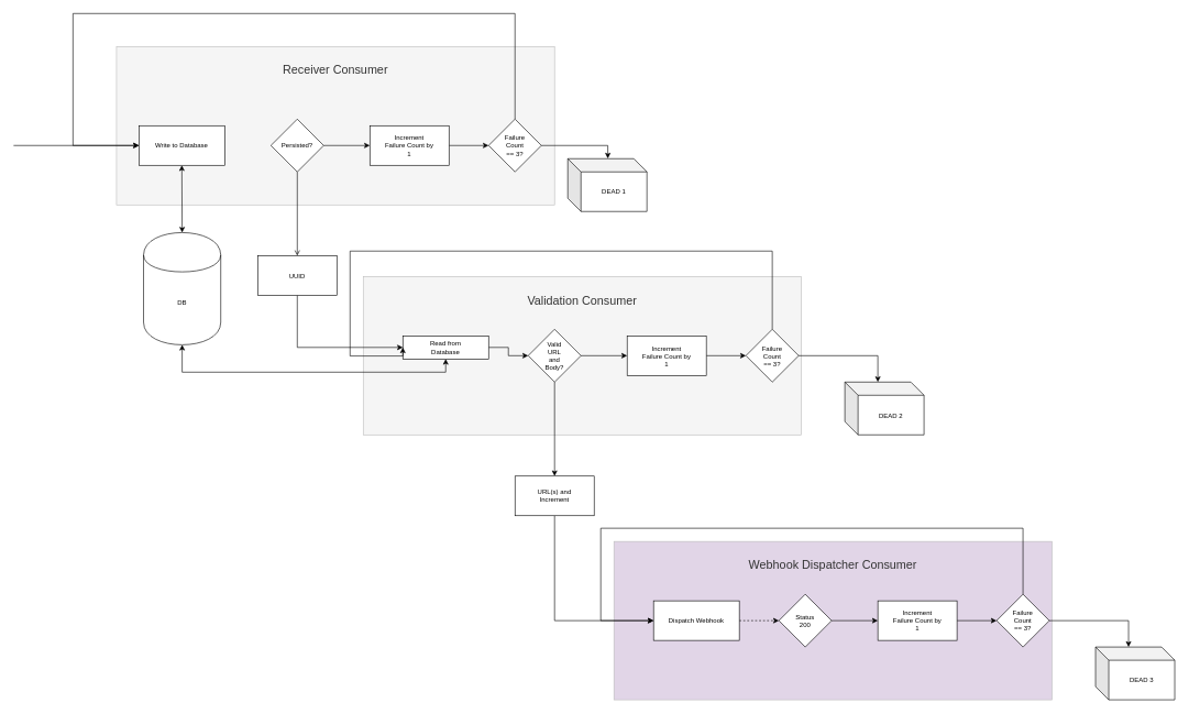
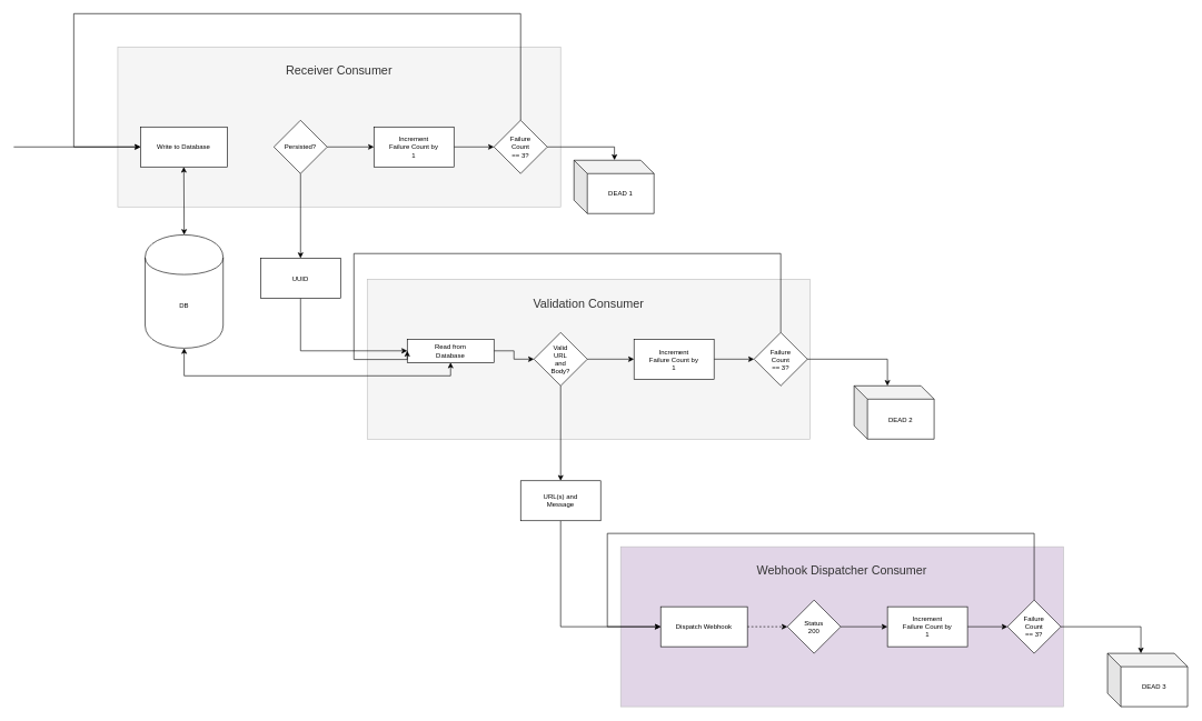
  <mxCell id="0" />
  <mxCell id="1" parent="0" />
  <mxCell id="2" value="&lt;p style=&quot;text-align: right ; line-height: 130% ; font-size: 18px&quot;&gt;Webhook Dispatcher Consumer&lt;/p&gt;" style="rounded=0;whiteSpace=wrap;html=1;fontSize=18;verticalAlign=top;fillColor=#e1d5e7;strokeColor=#BDBDBD;fontColor=#333333;" vertex="1" parent="1"><mxGeometry x="930" y="820" width="664" height="240" as="geometry" /></mxCell>
  <mxCell id="3" value="&lt;p style=&quot;text-align: right ; line-height: 130% ; font-size: 18px&quot;&gt;Validation Consumer&lt;/p&gt;" style="rounded=0;whiteSpace=wrap;html=1;fontSize=18;verticalAlign=top;fillColor=#f5f5f5;strokeColor=#BDBDBD;fontColor=#333333;" parent="1" vertex="1"><mxGeometry x="550" y="418.5" width="664" height="240" as="geometry" /></mxCell>
  <mxCell id="4" value="&lt;p style=&quot;text-align: right; line-height: 130%; font-size: 18px;&quot;&gt;Receiver Consumer&lt;/p&gt;" style="rounded=0;whiteSpace=wrap;html=1;fontSize=18;verticalAlign=top;fillColor=#f5f5f5;strokeColor=#BDBDBD;fontColor=#333333;" parent="1" vertex="1"><mxGeometry x="176" y="70" width="664" height="240" as="geometry" /></mxCell>
  <mxCell id="5" style="edgeStyle=orthogonalEdgeStyle;rounded=0;orthogonalLoop=1;jettySize=auto;html=1;exitX=0.5;exitY=1;exitDx=0;exitDy=0;entryX=0.5;entryY=1;entryDx=0;entryDy=0;fontSize=18;fontColor=#333333;startArrow=classic;startFill=1;" parent="1" source="6" target="22" edge="1"><mxGeometry relative="1" as="geometry" /></mxCell>
  <mxCell id="6" value="DB" style="shape=cylinder;whiteSpace=wrap;html=1;boundedLbl=1;backgroundOutline=1;fontSize=10;spacingRight=12;spacingLeft=12;spacing=12;" parent="1" vertex="1"><mxGeometry x="217" y="352" width="117" height="170" as="geometry" /></mxCell>
  <mxCell id="7" value="Write to Database" style="rounded=0;whiteSpace=wrap;html=1;fontSize=10;spacingRight=12;spacingLeft=12;spacing=12;" parent="1" vertex="1"><mxGeometry x="210" y="190" width="130" height="60" as="geometry" /></mxCell>
  <mxCell id="8" style="edgeStyle=orthogonalEdgeStyle;rounded=0;orthogonalLoop=1;jettySize=auto;html=1;exitX=0.5;exitY=1;exitDx=0;exitDy=0;entryX=0;entryY=0.5;entryDx=0;entryDy=0;fontSize=18;fontColor=#333333;" parent="1" source="9" target="22" edge="1"><mxGeometry relative="1" as="geometry" /></mxCell>
  <mxCell id="9" value="UUID" style="rounded=0;whiteSpace=wrap;html=1;fontSize=10;spacingRight=12;spacingLeft=12;spacing=12;" parent="1" vertex="1"><mxGeometry x="390" y="387" width="120" height="60" as="geometry" /></mxCell>
- <mxCell id="10" style="edgeStyle=orthogonalEdgeStyle;rounded=0;orthogonalLoop=1;jettySize=auto;html=1;exitX=0.5;exitY=1;exitDx=0;exitDy=0;fontSize=10;spacingRight=12;spacingLeft=12;spacing=12;endArrow=open;" parent="1" source="12" target="9" edge="1"><mxGeometry relative="1" as="geometry" /></mxCell>
+ <mxCell id="10" style="edgeStyle=orthogonalEdgeStyle;rounded=0;orthogonalLoop=1;jettySize=auto;html=1;exitX=0.5;exitY=1;exitDx=0;exitDy=0;fontSize=10;spacingRight=12;spacingLeft=12;spacing=12;" parent="1" source="12" target="9" edge="1"><mxGeometry relative="1" as="geometry" /></mxCell>
  <mxCell id="11" style="edgeStyle=orthogonalEdgeStyle;rounded=0;orthogonalLoop=1;jettySize=auto;html=1;exitX=1;exitY=0.5;exitDx=0;exitDy=0;entryX=0;entryY=0.5;entryDx=0;entryDy=0;fontSize=10;spacingRight=12;spacingLeft=12;spacing=12;" parent="1" source="12" target="15" edge="1"><mxGeometry relative="1" as="geometry" /></mxCell>
  <mxCell id="12" value="Persisted?" style="rhombus;whiteSpace=wrap;html=1;fontSize=10;spacingRight=12;spacingLeft=12;spacing=12;" parent="1" vertex="1"><mxGeometry x="410" y="180" width="80" height="80" as="geometry" /></mxCell>
  <mxCell id="13" value="" style="endArrow=classic;startArrow=classic;html=1;fontSize=10;spacingRight=12;spacingLeft=12;spacing=12;entryX=0.5;entryY=0;entryDx=0;entryDy=0;" parent="1" target="6" edge="1"><mxGeometry width="50" height="50" relative="1" as="geometry"><mxPoint x="275" y="250" as="sourcePoint" /><mxPoint x="275" y="410" as="targetPoint" /></mxGeometry></mxCell>
  <mxCell id="14" style="edgeStyle=orthogonalEdgeStyle;rounded=0;orthogonalLoop=1;jettySize=auto;html=1;exitX=1;exitY=0.5;exitDx=0;exitDy=0;entryX=0;entryY=0.5;entryDx=0;entryDy=0;fontSize=10;spacingRight=12;spacingLeft=12;spacing=12;" parent="1" source="15" target="18" edge="1"><mxGeometry relative="1" as="geometry" /></mxCell>
  <mxCell id="15" value="Increment Failure Count by 1" style="rounded=0;whiteSpace=wrap;html=1;fontSize=10;spacingRight=12;spacingLeft=12;spacing=12;" parent="1" vertex="1"><mxGeometry x="560" y="190" width="120" height="60" as="geometry" /></mxCell>
  <mxCell id="16" style="edgeStyle=orthogonalEdgeStyle;rounded=0;orthogonalLoop=1;jettySize=auto;html=1;exitX=0.5;exitY=0;exitDx=0;exitDy=0;entryX=0;entryY=0.5;entryDx=0;entryDy=0;fontSize=10;spacingRight=12;spacingLeft=12;spacing=12;" parent="1" source="18" target="7" edge="1"><mxGeometry relative="1" as="geometry"><Array as="points"><mxPoint x="780" y="20" /><mxPoint x="110" y="20" /><mxPoint x="110" y="220" /></Array></mxGeometry></mxCell>
  <mxCell id="17" style="edgeStyle=orthogonalEdgeStyle;rounded=0;orthogonalLoop=1;jettySize=auto;html=1;exitX=1;exitY=0.5;exitDx=0;exitDy=0;entryX=0.506;entryY=-0.004;entryDx=0;entryDy=0;entryPerimeter=0;fontSize=10;spacingRight=12;spacingLeft=12;spacing=12;" parent="1" source="18" target="19" edge="1"><mxGeometry relative="1" as="geometry" /></mxCell>
  <mxCell id="18" value="Failure Count == 3?" style="rhombus;whiteSpace=wrap;html=1;fontSize=10;spacingRight=12;spacingLeft=12;spacing=12;" parent="1" vertex="1"><mxGeometry x="740" y="180" width="80" height="80" as="geometry" /></mxCell>
  <mxCell id="19" value="DEAD 1" style="shape=cube;whiteSpace=wrap;html=1;boundedLbl=1;backgroundOutline=1;darkOpacity=0.05;darkOpacity2=0.1;fontSize=10;spacingRight=12;spacingLeft=12;spacing=12;" parent="1" vertex="1"><mxGeometry x="860" y="240" width="120" height="80" as="geometry" /></mxCell>
  <mxCell id="20" value="" style="endArrow=classic;html=1;fontSize=10;entryX=0;entryY=0.5;entryDx=0;entryDy=0;" parent="1" target="7" edge="1"><mxGeometry width="50" height="50" relative="1" as="geometry"><mxPoint x="20" y="220" as="sourcePoint" /><mxPoint x="70" y="170" as="targetPoint" /></mxGeometry></mxCell>
  <mxCell id="21" style="edgeStyle=orthogonalEdgeStyle;rounded=0;orthogonalLoop=1;jettySize=auto;html=1;exitX=1;exitY=0.5;exitDx=0;exitDy=0;entryX=0;entryY=0.5;entryDx=0;entryDy=0;startArrow=none;startFill=0;fontSize=18;fontColor=#333333;" parent="1" source="22" target="24" edge="1"><mxGeometry relative="1" as="geometry" /></mxCell>
  <mxCell id="22" value="Read from Database" style="rounded=0;whiteSpace=wrap;html=1;fontSize=10;spacingRight=12;spacingLeft=12;spacing=12;" parent="1" vertex="1"><mxGeometry x="610" y="508.5" width="130" height="35" as="geometry" /></mxCell>
  <mxCell id="23" style="edgeStyle=orthogonalEdgeStyle;rounded=0;orthogonalLoop=1;jettySize=auto;html=1;entryX=0.5;entryY=0;entryDx=0;entryDy=0;" edge="1" parent="1" source="24" target="33"><mxGeometry relative="1" as="geometry" /></mxCell>
  <mxCell id="24" value="Valid URL and Body?" style="rhombus;whiteSpace=wrap;html=1;fontSize=10;spacingRight=12;spacingLeft=12;spacing=12;" parent="1" vertex="1"><mxGeometry x="800" y="498.5" width="80" height="80" as="geometry" /></mxCell>
  <mxCell id="25" style="edgeStyle=orthogonalEdgeStyle;rounded=0;orthogonalLoop=1;jettySize=auto;html=1;exitX=1;exitY=0.5;exitDx=0;exitDy=0;entryX=0;entryY=0.5;entryDx=0;entryDy=0;fontSize=10;spacingRight=12;spacingLeft=12;spacing=12;" parent="1" source="24" target="27" edge="1"><mxGeometry relative="1" as="geometry"><mxPoint x="880" y="538.5" as="sourcePoint" /></mxGeometry></mxCell>
  <mxCell id="26" style="edgeStyle=orthogonalEdgeStyle;rounded=0;orthogonalLoop=1;jettySize=auto;html=1;exitX=1;exitY=0.5;exitDx=0;exitDy=0;entryX=0;entryY=0.5;entryDx=0;entryDy=0;fontSize=10;spacingRight=12;spacingLeft=12;spacing=12;" parent="1" source="27" target="30" edge="1"><mxGeometry relative="1" as="geometry" /></mxCell>
  <mxCell id="27" value="Increment Failure Count by 1" style="rounded=0;whiteSpace=wrap;html=1;fontSize=10;spacingRight=12;spacingLeft=12;spacing=12;" parent="1" vertex="1"><mxGeometry x="950" y="508.5" width="120" height="60" as="geometry" /></mxCell>
  <mxCell id="28" style="edgeStyle=orthogonalEdgeStyle;rounded=0;orthogonalLoop=1;jettySize=auto;html=1;exitX=1;exitY=0.5;exitDx=0;exitDy=0;entryX=0;entryY=0;entryDx=50;entryDy=0;entryPerimeter=0;startArrow=none;startFill=0;fontSize=18;fontColor=#333333;" parent="1" source="30" target="31" edge="1"><mxGeometry relative="1" as="geometry" /></mxCell>
  <mxCell id="29" style="edgeStyle=orthogonalEdgeStyle;rounded=0;orthogonalLoop=1;jettySize=auto;html=1;exitX=0.5;exitY=0;exitDx=0;exitDy=0;entryX=0;entryY=0.5;entryDx=0;entryDy=0;" edge="1" parent="1" source="30" target="22"><mxGeometry relative="1" as="geometry"><Array as="points"><mxPoint x="1170" y="380" /><mxPoint x="530" y="380" /><mxPoint x="530" y="539" /></Array></mxGeometry></mxCell>
  <mxCell id="30" value="Failure Count == 3?" style="rhombus;whiteSpace=wrap;html=1;fontSize=10;spacingRight=12;spacingLeft=12;spacing=12;" parent="1" vertex="1"><mxGeometry x="1130" y="498.5" width="80" height="80" as="geometry" /></mxCell>
  <mxCell id="31" value="DEAD 2" style="shape=cube;whiteSpace=wrap;html=1;boundedLbl=1;backgroundOutline=1;darkOpacity=0.05;darkOpacity2=0.1;fontSize=10;spacingRight=12;spacingLeft=12;spacing=12;" parent="1" vertex="1"><mxGeometry x="1280" y="578.5" width="120" height="80" as="geometry" /></mxCell>
  <mxCell id="32" style="edgeStyle=orthogonalEdgeStyle;rounded=0;orthogonalLoop=1;jettySize=auto;html=1;exitX=0.5;exitY=1;exitDx=0;exitDy=0;entryX=0;entryY=0.5;entryDx=0;entryDy=0;" edge="1" parent="1" source="33" target="35"><mxGeometry relative="1" as="geometry" /></mxCell>
- <mxCell id="33" value="URL(s) and Increment" style="rounded=0;whiteSpace=wrap;html=1;fontSize=10;spacingRight=12;spacingLeft=12;spacing=12;" vertex="1" parent="1"><mxGeometry x="780" y="721" width="120" height="60" as="geometry" /></mxCell>
+ <mxCell id="33" value="URL(s) and Message" style="rounded=0;whiteSpace=wrap;html=1;fontSize=10;spacingRight=12;spacingLeft=12;spacing=12;" vertex="1" parent="1"><mxGeometry x="780" y="721" width="120" height="60" as="geometry" /></mxCell>
  <mxCell id="34" style="edgeStyle=orthogonalEdgeStyle;rounded=0;orthogonalLoop=1;jettySize=auto;html=1;exitX=1;exitY=0.5;exitDx=0;exitDy=0;entryX=0;entryY=0.5;entryDx=0;entryDy=0;startArrow=none;startFill=0;fontSize=18;fontColor=#333333;dashed=1;" edge="1" source="35" target="36" parent="1"><mxGeometry relative="1" as="geometry" /></mxCell>
  <mxCell id="35" value="Dispatch Webhook" style="rounded=0;whiteSpace=wrap;html=1;fontSize=10;spacingRight=12;spacingLeft=12;spacing=12;" vertex="1" parent="1"><mxGeometry x="990" y="910" width="130" height="60" as="geometry" /></mxCell>
  <mxCell id="36" value="Status 200" style="rhombus;whiteSpace=wrap;html=1;fontSize=10;spacingRight=12;spacingLeft=12;spacing=12;" vertex="1" parent="1"><mxGeometry x="1180" y="900" width="80" height="80" as="geometry" /></mxCell>
  <mxCell id="37" style="edgeStyle=orthogonalEdgeStyle;rounded=0;orthogonalLoop=1;jettySize=auto;html=1;exitX=1;exitY=0.5;exitDx=0;exitDy=0;entryX=0;entryY=0.5;entryDx=0;entryDy=0;fontSize=10;spacingRight=12;spacingLeft=12;spacing=12;" edge="1" source="36" target="39" parent="1"><mxGeometry relative="1" as="geometry"><mxPoint x="1260" y="940" as="sourcePoint" /></mxGeometry></mxCell>
  <mxCell id="38" style="edgeStyle=orthogonalEdgeStyle;rounded=0;orthogonalLoop=1;jettySize=auto;html=1;exitX=1;exitY=0.5;exitDx=0;exitDy=0;entryX=0;entryY=0.5;entryDx=0;entryDy=0;fontSize=10;spacingRight=12;spacingLeft=12;spacing=12;" edge="1" source="39" target="42" parent="1"><mxGeometry relative="1" as="geometry" /></mxCell>
  <mxCell id="39" value="Increment Failure Count by 1" style="rounded=0;whiteSpace=wrap;html=1;fontSize=10;spacingRight=12;spacingLeft=12;spacing=12;" vertex="1" parent="1"><mxGeometry x="1330" y="910" width="120" height="60" as="geometry" /></mxCell>
  <mxCell id="40" style="edgeStyle=orthogonalEdgeStyle;rounded=0;orthogonalLoop=1;jettySize=auto;html=1;exitX=1;exitY=0.5;exitDx=0;exitDy=0;entryX=0;entryY=0;entryDx=50;entryDy=0;entryPerimeter=0;startArrow=none;startFill=0;fontSize=18;fontColor=#333333;" edge="1" source="42" target="43" parent="1"><mxGeometry relative="1" as="geometry" /></mxCell>
  <mxCell id="41" style="edgeStyle=orthogonalEdgeStyle;rounded=0;orthogonalLoop=1;jettySize=auto;html=1;exitX=0.5;exitY=0;exitDx=0;exitDy=0;entryX=0;entryY=0.5;entryDx=0;entryDy=0;" edge="1" parent="1" source="42" target="35"><mxGeometry relative="1" as="geometry"><Array as="points"><mxPoint x="1550" y="800" /><mxPoint x="910" y="800" /><mxPoint x="910" y="940" /></Array></mxGeometry></mxCell>
  <mxCell id="42" value="Failure Count == 3?" style="rhombus;whiteSpace=wrap;html=1;fontSize=10;spacingRight=12;spacingLeft=12;spacing=12;" vertex="1" parent="1"><mxGeometry x="1510" y="900" width="80" height="80" as="geometry" /></mxCell>
  <mxCell id="43" value="DEAD 3" style="shape=cube;whiteSpace=wrap;html=1;boundedLbl=1;backgroundOutline=1;darkOpacity=0.05;darkOpacity2=0.1;fontSize=10;spacingRight=12;spacingLeft=12;spacing=12;" vertex="1" parent="1"><mxGeometry x="1660" y="980" width="120" height="80" as="geometry" /></mxCell>
